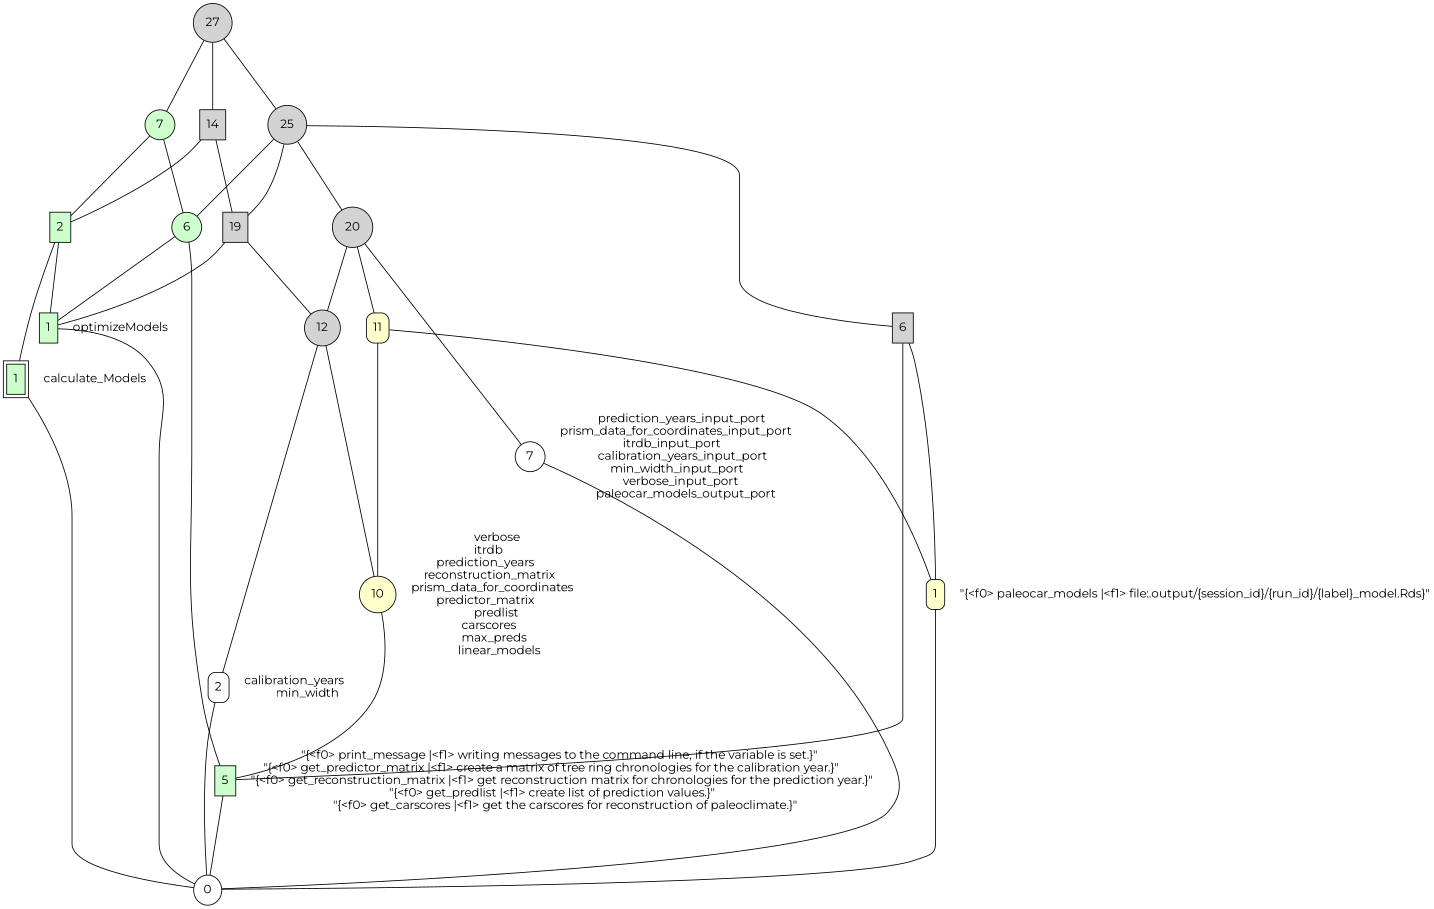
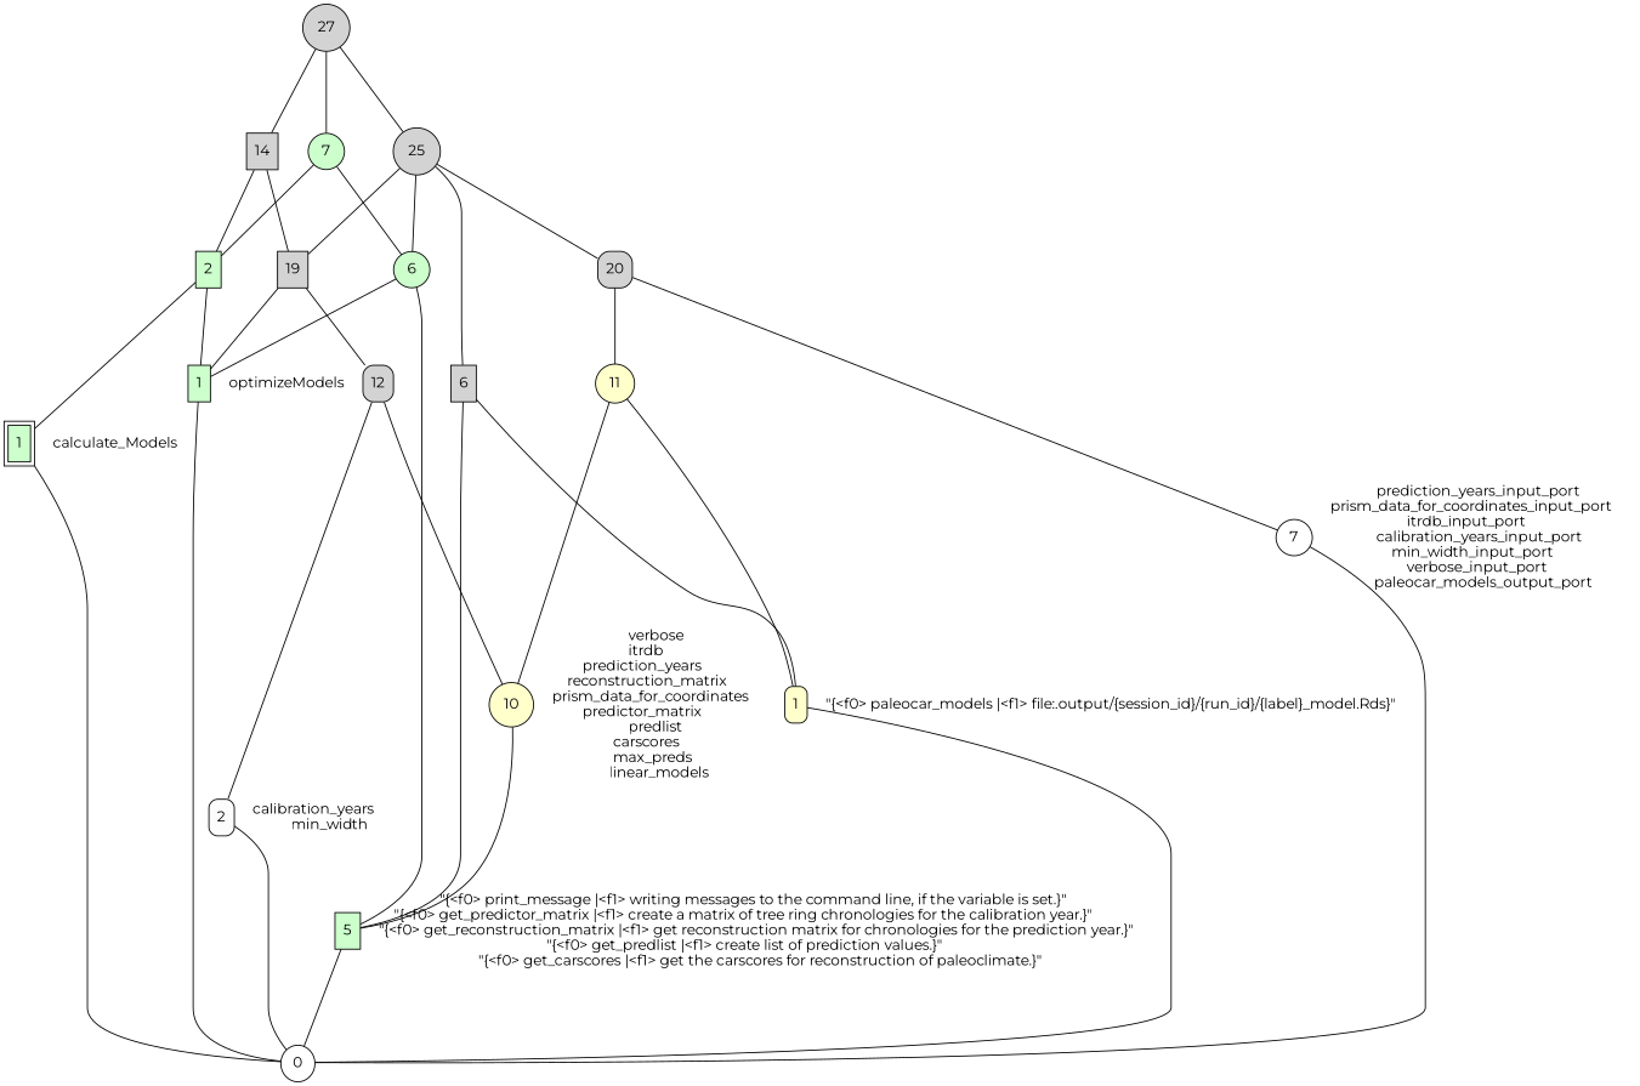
  digraph {
    fontname=Montserrat
    node [fontname=Montserrat peripheries=1 shape=circle style=filled]
    edge [dir=none fontname=Montserrat labeldistance=1.5 minlen=2]
    n1 ["''"="''" label=0 rankdir=LR width=0.2 peripheries="" shape="" style=""]
    n2 [fillcolor="#CCFFCC" label=1 shape=box width=.25]
    n3 [fillcolor="#CCFFCC" label=1 peripheries=2 shape=box width=.25]
    n4 [fillcolor="#FFFFCC" label=1 rankdir=LR shape=record style="rounded,filled" width=.25]
    n5 [fillcolor="#CCFFCC" label=2 shape=box width=.25 peripheries=""]
    n6 [fillcolor="#FCFCFC" label=2 shape=box style="rounded,filled" width=.25]
    n7 [fillcolor="#CCFFCC" label=5 rankdir=LR shape=record width=.25]
    n8 [fillcolor="#CCFFCC" label=6 width=.25]
    n9 [label=6 rankdir=LR shape=record width=.25]
    n10 [fillcolor="#CCFFCC" label=7 width=.25 peripheries=""]
    n11 [fillcolor="#FFFFFF" label=7 style="rounded,filled" width=0.2]
    n12 [fillcolor="#FFFFCC" label=10 style="rounded,filled" width=.25]
-   n13 [fillcolor="#FFFFCC" label=11 shape=box style="rounded,filled" width=.25]
-   n14 [label=12 style="rounded,filled" width=.25]
+   n13 [fillcolor="#FFFFCC" label=11 style="rounded,filled" width=.25]
+   n14 [label=12 shape=box style="rounded,filled" width=.25]
    n15 [label=19 shape=box width=.25]
    n16 [label=14 shape=box width=.25 peripheries=""]
-   n17 [label=20 style="rounded,filled" width=.25]
+   n17 [label=20 shape=box style="rounded,filled" width=.25]
    n18 [label=25 width=.25]
    n19 [label=27 width=.25 peripheries=""]
    n2 -> n1
    n2 -> n2 [color=transparent label=optimizeModels labelangle=270]
    n3 -> n1
    n3 -> n3 [color=transparent label=calculate_Models labelangle=270]
    n4 -> n1
    n4 -> n4 [color=transparent label="\"{<f0> paleocar_models |<f1> file\:.output/\{session_id\}/\{run_id\}/\{label\}_model.Rds}\"" labelangle=270]
    n5 -> n2
    n5 -> n3
    n6 -> n1
    n6 -> n6 [color=transparent label="calibration_years	\nmin_width" labelangle=270]
    n7 -> n1
    n7 -> n7 [color=transparent label="\"{<f0> print_message |<f1> writing messages to the command line, if the variable is set.}\"	\n\"{<f0> get_predictor_matrix |<f1> create a matrix of tree ring chronologies for the calibration year.}\"	\n\"{<f0> get_reconstruction_matrix |<f1> get reconstruction matrix for chronologies for the prediction year.}\"	\n\"{<f0> get_predlist |<f1> create list of prediction values.}\"	\n\"{<f0> get_carscores |<f1> get the carscores for reconstruction of paleoclimate.}\"" labelangle=270]
    n8 -> n2
    n8 -> n7
    n9 -> n4
    n9 -> n7
    n10 -> n5
    n10 -> n8
    n11 -> n1
    n11 -> n11 [color=transparent label="prediction_years_input_port	\nprism_data_for_coordinates_input_port	\nitrdb_input_port	\ncalibration_years_input_port	\nmin_width_input_port	\nverbose_input_port	\npaleocar_models_output_port" labelangle=270]
    n12 -> n7
    n12 -> n12 [color=transparent label="verbose	\nitrdb	\nprediction_years	\nreconstruction_matrix	\nprism_data_for_coordinates	\npredictor_matrix	\npredlist	\ncarscores	\nmax_preds	\nlinear_models" labelangle=270]
    n13 -> n4
    n13 -> n12
    n14 -> n6
    n14 -> n12
    n15 -> n2
    n15 -> n14
    n16 -> n5
    n16 -> n15
    n17 -> n11
    n17 -> n13
-   n17 -> n14
    n18 -> n8
    n18 -> n9
    n18 -> n15
    n18 -> n17
    n19 -> n10
    n19 -> n16
    n19 -> n18
  }
